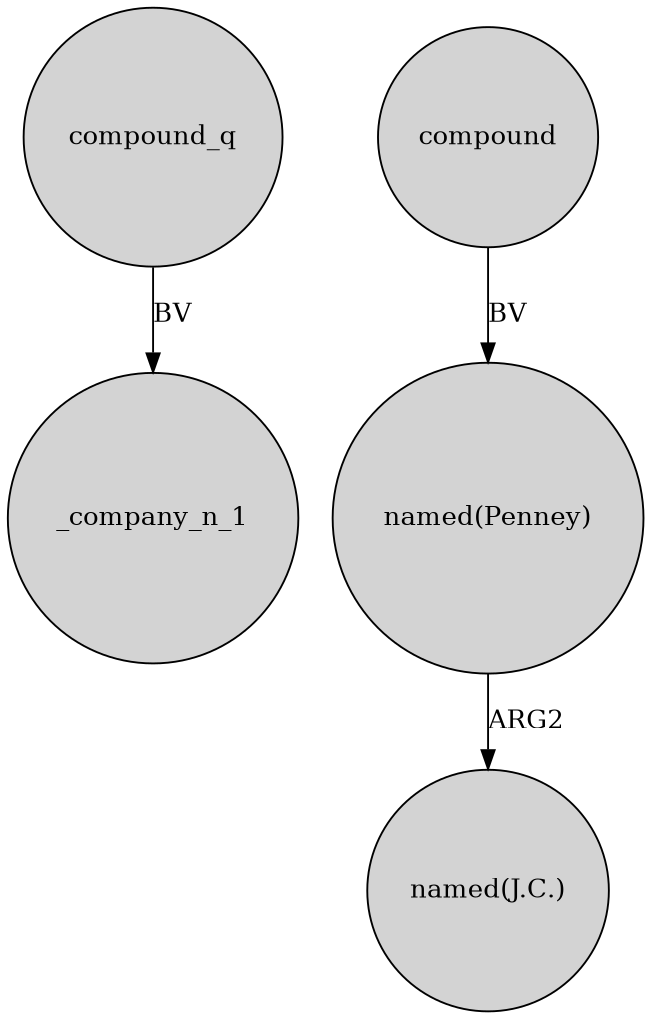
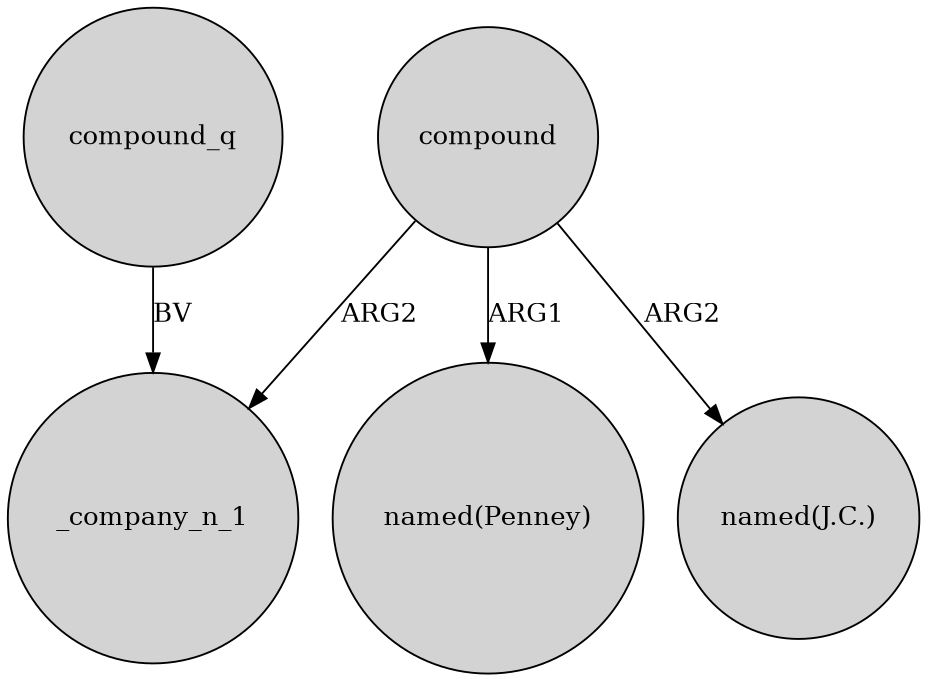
  digraph {
    node [shape=circle style=filled]
    n1 [label=compound_q]
    _company_n_1
    compound
    "named(Penney)"
    "named(J.C.)"
    n1 -> _company_n_1 [label=BV]
-   compound -> "named(Penney)" [label=BV]
-   "named(Penney)" -> "named(J.C.)" [label=ARG2]
+   compound -> _company_n_1 [label=ARG2]
+   compound -> "named(Penney)" [label=ARG1]
+   compound -> "named(J.C.)" [label=ARG2]
  }
